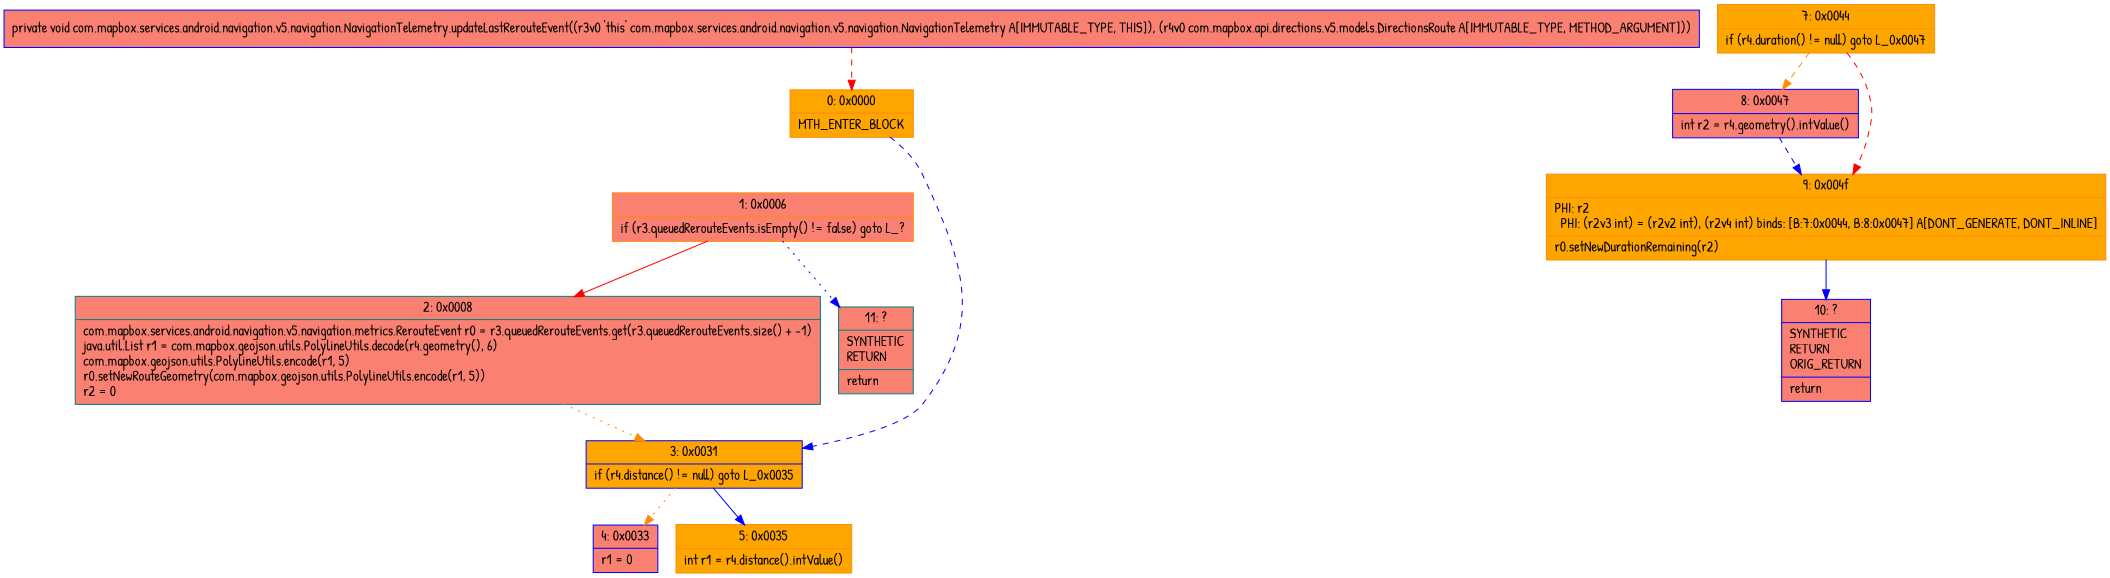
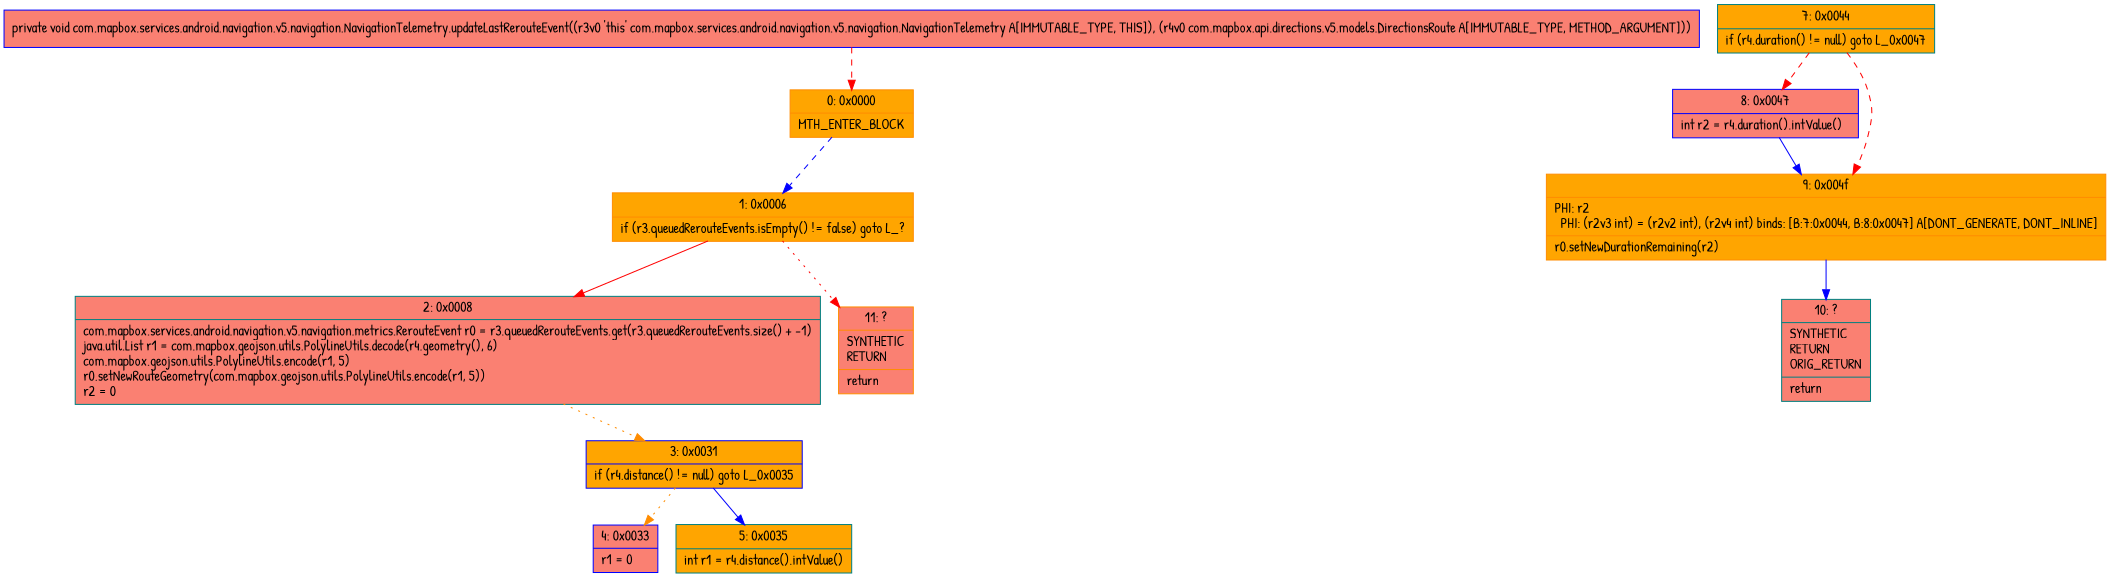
  digraph {
    fontname="Patrick Hand"
    node [color=blue fillcolor=salmon fontname="Patrick Hand" shape=record style=filled]
    edge [color=blue fontname="Patrick Hand" style=dashed]
    n1 [color=darkorange fillcolor=orange label="{0\:\ 0x0000|MTH_ENTER_BLOCK\l}"]
-   n2 [color=darkorange label="{1\:\ 0x0006|if (r3.queuedRerouteEvents.isEmpty() != false) goto L_?\l}"]
+   n2 [color=darkorange fillcolor=orange label="{1\:\ 0x0006|if (r3.queuedRerouteEvents.isEmpty() != false) goto L_?\l}"]
    n3 [color=teal label="{2\:\ 0x0008|com.mapbox.services.android.navigation.v5.navigation.metrics.RerouteEvent r0 = r3.queuedRerouteEvents.get(r3.queuedRerouteEvents.size() + \-1)\ljava.util.List r1 = com.mapbox.geojson.utils.PolylineUtils.decode(r4.geometry(), 6)\lcom.mapbox.geojson.utils.PolylineUtils.encode(r1, 5)\lr0.setNewRouteGeometry(com.mapbox.geojson.utils.PolylineUtils.encode(r1, 5))\lr2 = 0\l}"]
-   n4 [color=teal label="{11\:\ ?|SYNTHETIC\lRETURN\l|return\l}"]
+   n4 [color=darkorange label="{11\:\ ?|SYNTHETIC\lRETURN\l|return\l}"]
    n5 [fillcolor=orange label="{3\:\ 0x0031|if (r4.distance() != null) goto L_0x0035\l}"]
    n6 [label="{4\:\ 0x0033|r1 = 0\l}"]
-   n7 [color=darkorange fillcolor=orange label="{5\:\ 0x0035|int r1 = r4.distance().intValue()\l}"]
-   n8 [color=darkorange fillcolor=orange label="{7\:\ 0x0044|if (r4.duration() != null) goto L_0x0047\l}"]
-   n9 [label="{8\:\ 0x0047|int r2 = r4.geometry().intValue()\l}"]
+   n7 [color=teal fillcolor=orange label="{5\:\ 0x0035|int r1 = r4.distance().intValue()\l}"]
+   n8 [color=teal fillcolor=orange label="{7\:\ 0x0044|if (r4.duration() != null) goto L_0x0047\l}"]
+   n9 [label="{8\:\ 0x0047|int r2 = r4.duration().intValue()\l}"]
    n10 [color=darkorange fillcolor=orange label="{9\:\ 0x004f|PHI: r2 \l  PHI: (r2v3 int) = (r2v2 int), (r2v4 int) binds: [B:7:0x0044, B:8:0x0047] A[DONT_GENERATE, DONT_INLINE]\l|r0.setNewDurationRemaining(r2)\l}"]
-   n11 [label="{10\:\ ?|SYNTHETIC\lRETURN\lORIG_RETURN\l|return\l}"]
+   n11 [color=teal label="{10\:\ ?|SYNTHETIC\lRETURN\lORIG_RETURN\l|return\l}"]
    n12 [label="{private void com.mapbox.services.android.navigation.v5.navigation.NavigationTelemetry.updateLastRerouteEvent((r3v0 'this' com.mapbox.services.android.navigation.v5.navigation.NavigationTelemetry A[IMMUTABLE_TYPE, THIS]), (r4v0 com.mapbox.api.directions.v5.models.DirectionsRoute A[IMMUTABLE_TYPE, METHOD_ARGUMENT])) }"]
-   n1 -> n5
+   n1 -> n2
    n2 -> n3 [color=red style=solid]
-   n2 -> n4 [style=dotted]
+   n2 -> n4 [color=red style=dotted]
    n3 -> n5 [color=darkorange style=dotted]
    n5 -> n6 [color=darkorange style=dotted]
    n5 -> n7 [style=solid]
-   n8 -> n9 [color=darkorange]
+   n8 -> n9 [color=red]
    n8 -> n10 [color=red]
-   n9 -> n10
+   n9 -> n10 [style=solid]
    n10 -> n11 [style=solid]
    n12 -> n1 [color=red]
  }
